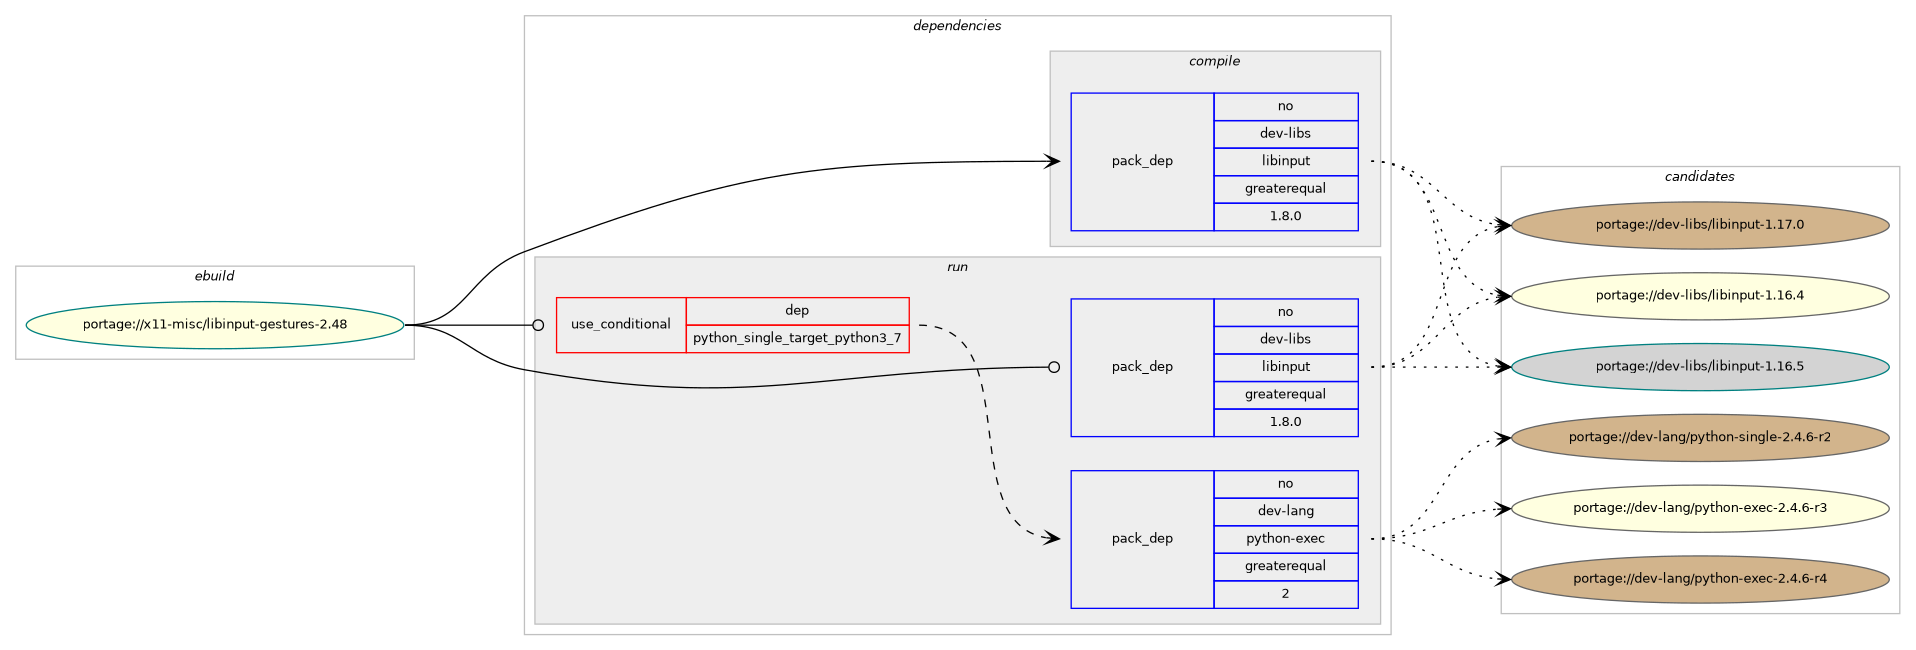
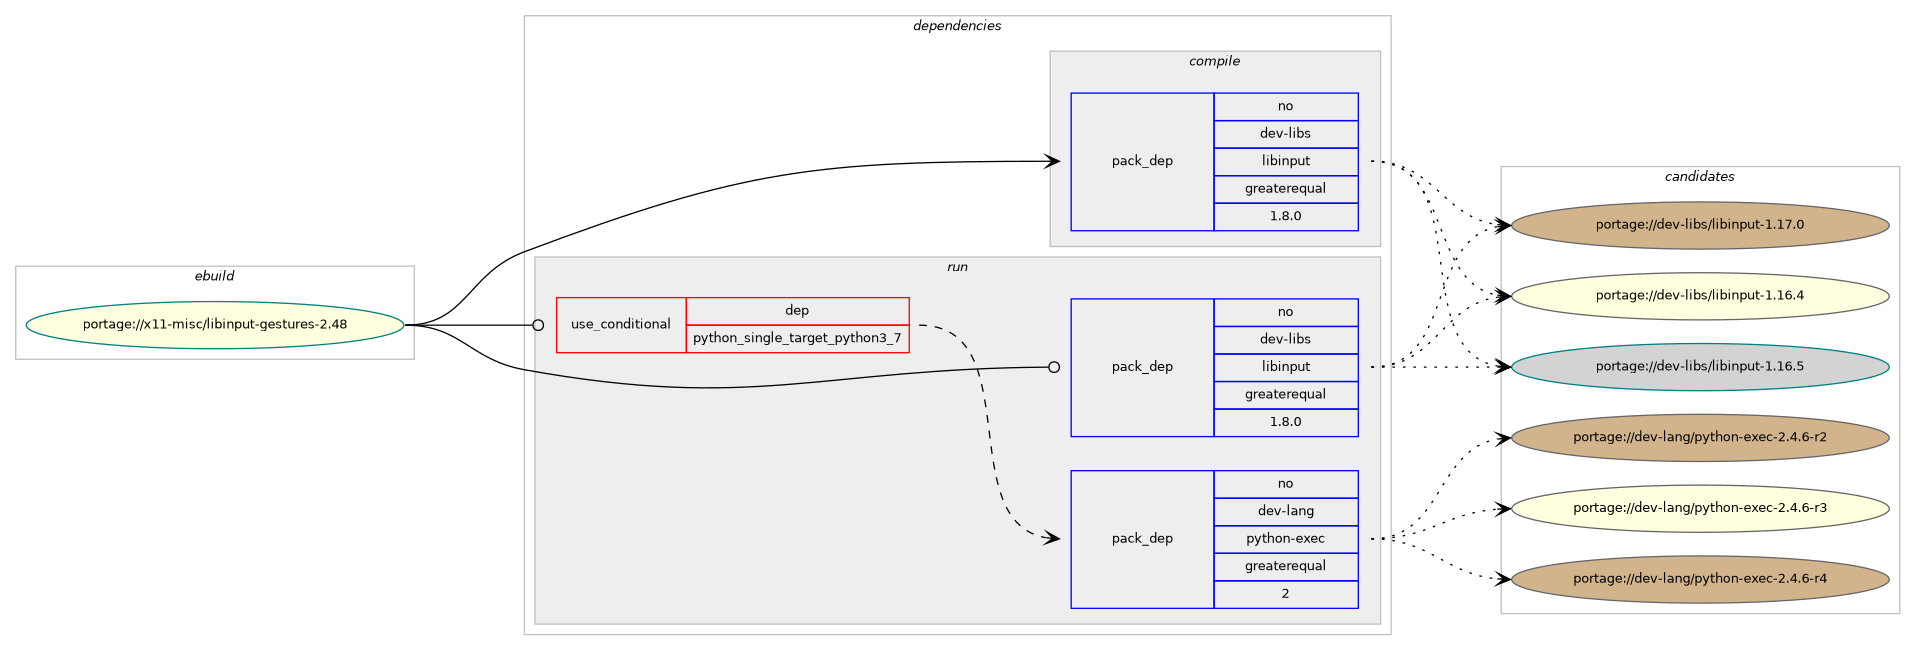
  digraph {
    compound=true
    concentrate=true
    fontname=Helvetica
    fontsize=10
    newrank=true
    rankdir=LR
    ranksep=1.5
    node [color=gray40 fontname=Helvetica fontsize=10 style=filled]
    edge [arrowhead=vee headport=w style=dotted tailport=e weight=100]
    n1 [color=teal fillcolor=lightyellow label="portage://x11-misc/libinput-gestures-2.48" width=4]
    n2 [color=blue label=<<TABLE BORDER="0" CELLBORDER="1" CELLSPACING="0" CELLPADDING="4" WIDTH="220"><TR><TD ROWSPAN="6" CELLPADDING="30">pack_dep</TD></TR><TR><TD WIDTH="110">no</TD></TR><TR><TD>dev-libs</TD></TR><TR><TD>libinput</TD></TR><TR><TD>greaterequal</TD></TR><TR><TD>1.8.0</TD></TR></TABLE>> shape=none style=""]
    n3 [color=blue label=<<TABLE BORDER="0" CELLBORDER="1" CELLSPACING="0" CELLPADDING="4" WIDTH="220"><TR><TD ROWSPAN="6" CELLPADDING="30">pack_dep</TD></TR><TR><TD WIDTH="110">no</TD></TR><TR><TD>dev-lang</TD></TR><TR><TD>python-exec</TD></TR><TR><TD>greaterequal</TD></TR><TR><TD>2</TD></TR></TABLE>> shape=none style=""]
    n4 [color=red label=<<TABLE BORDER="0" CELLBORDER="1" CELLSPACING="0" CELLPADDING="4"><TR><TD ROWSPAN="3" CELLPADDING="10">use_conditional</TD></TR><TR><TD>dep</TD></TR><TR><TD>python_single_target_python3_7</TD></TR></TABLE>> shape=none style=""]
    n5 [color=blue label=<<TABLE BORDER="0" CELLBORDER="1" CELLSPACING="0" CELLPADDING="4" WIDTH="220"><TR><TD ROWSPAN="6" CELLPADDING="30">pack_dep</TD></TR><TR><TD WIDTH="110">no</TD></TR><TR><TD>dev-libs</TD></TR><TR><TD>libinput</TD></TR><TR><TD>greaterequal</TD></TR><TR><TD>1.8.0</TD></TR></TABLE>> shape=none style=""]
    n6 [fillcolor=lightyellow label="portage://dev-libs/libinput-1.16.4" width=4]
    n7 [color=teal fillcolor=lightgrey label="portage://dev-libs/libinput-1.16.5" width=4]
    n8 [fillcolor=tan label="portage://dev-libs/libinput-1.17.0" width=4]
-   n9 [fillcolor=tan label="portage://dev-lang/python-single-2.4.6-r2" width=4]
+   n9 [fillcolor=tan label="portage://dev-lang/python-exec-2.4.6-r2" width=4]
    n10 [fillcolor=lightyellow label="portage://dev-lang/python-exec-2.4.6-r3" width=4]
    n11 [fillcolor=tan label="portage://dev-lang/python-exec-2.4.6-r4" width=4]
    subgraph cluster_1 {
      color=gray
      label=<<i>ebuild</i>>
      rank=same
      n1
    }
    subgraph cluster_2 {
      color=gray
      label=<<i>dependencies</i>>
      subgraph cluster_3 {
        color=gray
        fillcolor="#eeeeee"
        label=<<i>run</i>>
        style=filled
        subgraph sub_4 {
          color=gray
          fillcolor="#eeeeee"
          label=<<i>run</i>>
          style=filled
          n4
          subgraph sub_5 {
            color=gray
            fillcolor="#eeeeee"
            label=<<i>run</i>>
            style=filled
            n3
          }
        }
        subgraph sub_6 {
          color=gray
          fillcolor="#eeeeee"
          label=<<i>run</i>>
          style=filled
          n5
        }
      }
      subgraph cluster_7 {
        color=gray
        fillcolor="#eeeeee"
        label=<<i>compile</i>>
        style=filled
        subgraph sub_8 {
          color=gray
          fillcolor="#eeeeee"
          label=<<i>compile</i>>
          style=filled
          n2
        }
      }
      subgraph cluster_9 {
        color=gray
        fillcolor="#eeeeee"
        label=<<i>compile and run</i>>
        style=filled
      }
    }
    subgraph cluster_10 {
      color=gray
      label=<<i>candidates</i>>
      rank=same
      subgraph sub_11 {
        color=black
        label=<<i>candidates</i>>
        nodesep=1
        rank=same
        n6
        n7
        n8
      }
      subgraph sub_12 {
        color=black
        label=<<i>candidates</i>>
        nodesep=1
        rank=same
        n9
        n10
        n11
      }
      subgraph sub_13 {
        color=black
        label=<<i>candidates</i>>
        nodesep=1
        rank=same
        n6
        n7
        n8
      }
    }
    n1 -> n2 [style=solid weight=20]
    n1 -> n4 [arrowhead=odot style=solid weight=20]
    n1 -> n5 [arrowhead=odot style=solid weight=20]
    n2 -> n6
    n2 -> n7
    n2 -> n8
    n3 -> n9
    n3 -> n10
    n3 -> n11
    n4 -> n3 [style=dashed weight=20]
    n5 -> n6
    n5 -> n7
    n5 -> n8
  }
